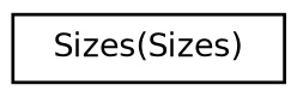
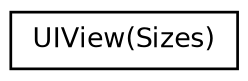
  digraph {
    rankdir=LR
-   n1 [color=black fillcolor=white fontname=Helvetica fontsize=10 height=0.2 label="Sizes(Sizes)" shape=record style=filled width=0.4]
+   n1 [color=black fillcolor=white fontname=Helvetica fontsize=10 height=0.2 label="UIView(Sizes)" shape=record style=filled width=0.4]
  }
